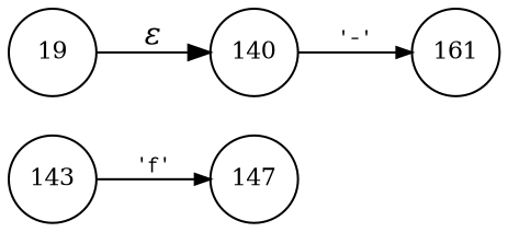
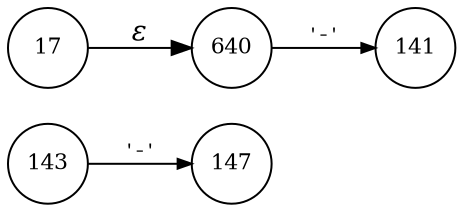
  digraph {
    rankdir=LR
    node [fixedsize=true fontsize=11 peripheries=1 shape=circle]
    edge [fontname=Courier arrowhead=normal arrowsize=.7 fontsize=11]
    n1 [label=147 width=.55]
-   n2 [label=19 width=.55]
-   n3 [label=140 width=.55]
-   n4 [label=161 width=.55]
+   n2 [label=17 width=.55]
+   n3 [label=640 width=.55]
+   n4 [label=141 width=.55]
    n5 [label=143 width=.55]
    n2 -> n3 [fontname="Times-Italic" label="&epsilon;" arrowhead="" arrowsize="" fontsize=""]
    n3 -> n4 [label="'-'"]
-   n5 -> n1 [label="'f'"]
+   n5 -> n1 [label="'-'"]
  }
